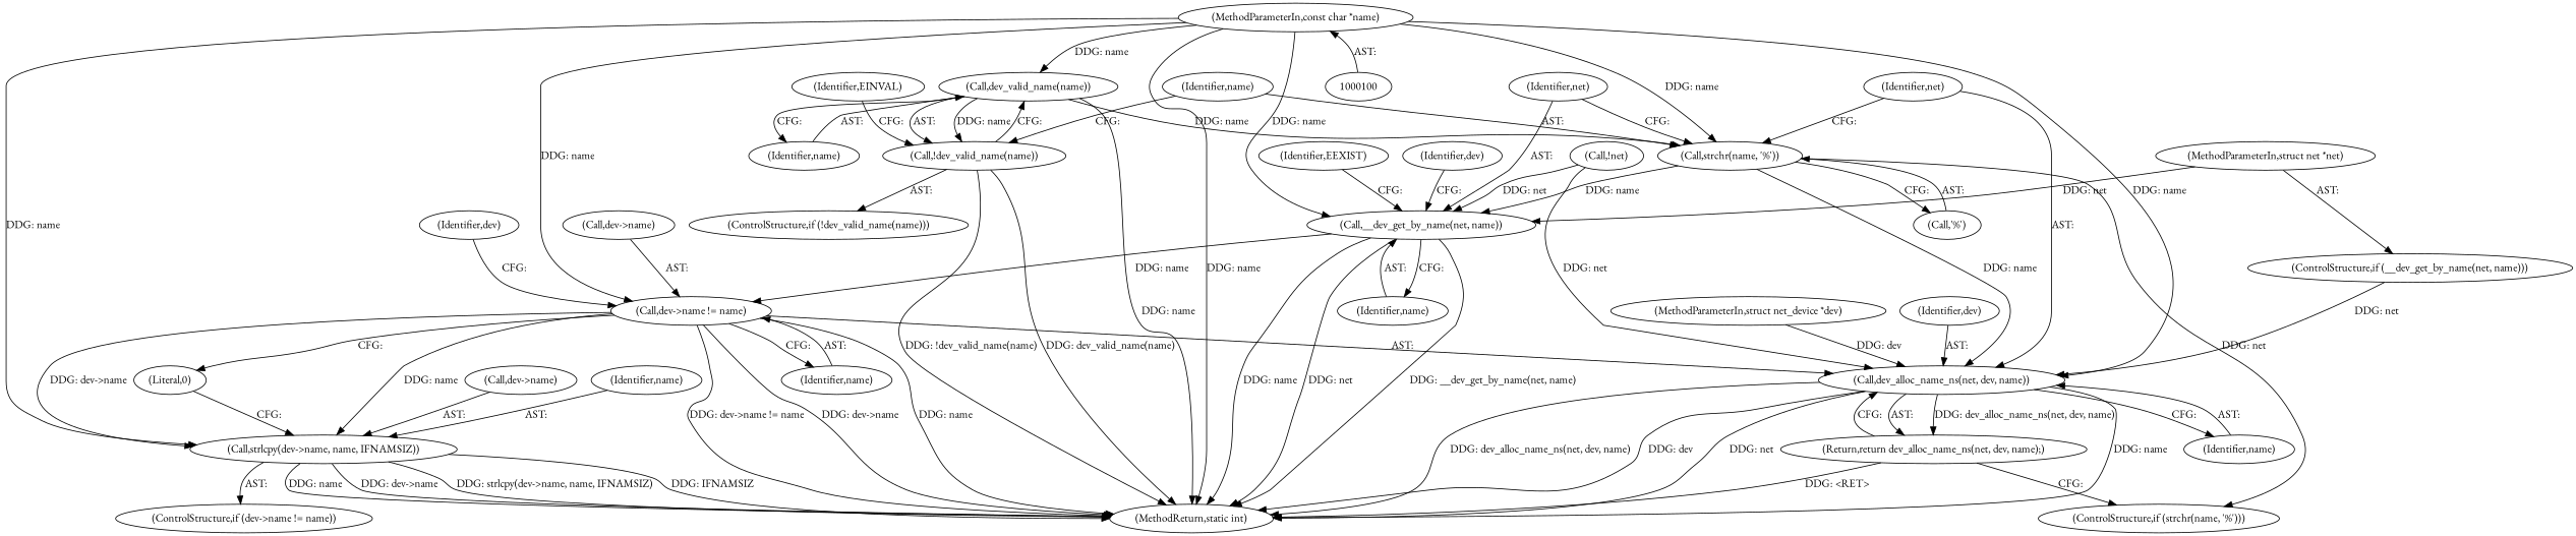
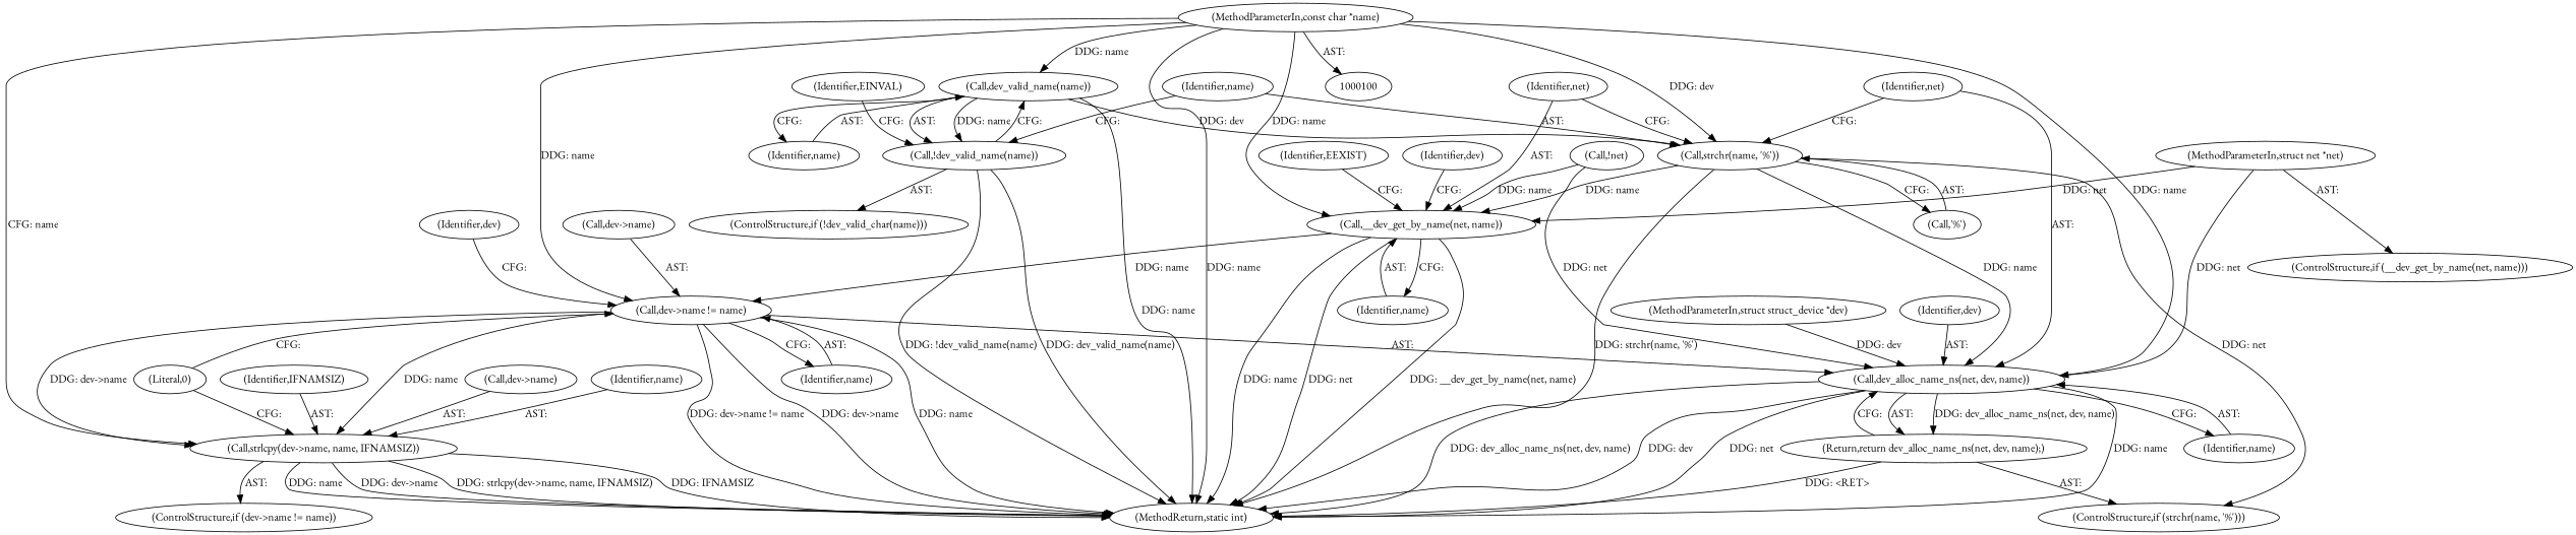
  digraph {
    fontname="EB Garamond"
    node [fontname="EB Garamond"]
    edge [fontname="EB Garamond"]
    n1 [label="(Call,dev_valid_name(name))"]
    n2 [label="(Call,!dev_valid_name(name))"]
    n3 [label="(Call,strchr(name, '%'))"]
    n4 [label="(MethodReturn,static int)"]
    n5 [label="(Identifier,name)"]
-   n6 [label="(ControlStructure,if (!dev_valid_name(name)))"]
+   n6 [label="(ControlStructure,if (!dev_valid_char(name)))"]
    n7 [label="(Call,dev_alloc_name_ns(net, dev, name))"]
    n8 [label="(Call,__dev_get_by_name(net, name))"]
    n9 [label="(Call,'%')"]
    n10 [label="(ControlStructure,if (strchr(name, '%')))"]
    n11 [label="(MethodParameterIn,const char *name)"]
    n12 [label="(Call,dev->name != name)"]
    n13 [label="(Call,strlcpy(dev->name, name, IFNAMSIZ))"]
    1000100
    n15 [label="(Return,return dev_alloc_name_ns(net, dev, name);)"]
    n16 [label="(Identifier,name)"]
    n17 [label="(Identifier,name)"]
    n18 [label="(Identifier,name)"]
    n19 [label="(ControlStructure,if (dev->name != name))"]
    n20 [label="(ControlStructure,if (__dev_get_by_name(net, name)))"]
+   n21 [label="(Identifier,IFNAMSIZ)"]
    n22 [label="(Identifier,EINVAL)"]
    n23 [label="(Identifier,EEXIST)"]
    n24 [label="(Identifier,net)"]
-   n25 [label="(MethodParameterIn,struct net_device *dev)"]
+   n25 [label="(MethodParameterIn,struct struct_device *dev)"]
    n26 [label="(Identifier,dev)"]
    n27 [label="(Call,!net)"]
    n28 [label="(Call,dev->name)"]
    n29 [label="(Call,dev->name)"]
    n30 [label="(MethodParameterIn,struct net *net)"]
    n31 [label="(Identifier,name)"]
    n32 [label="(Identifier,dev)"]
    n33 [label="(Identifier,net)"]
    n34 [label="(Literal,0)"]
    n35 [label="(Identifier,dev)"]
    n36 [label="(Identifier,name)"]
    n1 -> n2 [label="AST: "]
    n1 -> n2 [label="DDG: name"]
-   n1 -> n3 [label="DDG: name"]
+   n1 -> n3 [label="DDG: dev"]
    n1 -> n4 [label="DDG: name"]
    n1 -> n5 [label="CFG: "]
    n2 -> n1 [label="CFG: "]
    n2 -> n4 [label="DDG: dev_valid_name(name)"]
    n2 -> n4 [label="DDG: !dev_valid_name(name)"]
    n2 -> n6 [label="AST: "]
+   n3 -> n4 [label="DDG: strchr(name, '%')"]
    n3 -> n7 [label="DDG: name"]
    n3 -> n8 [label="DDG: name"]
    n3 -> n9 [label="CFG: "]
    n3 -> n10 [label="DDG: net"]
    n5 -> n1 [label="AST: "]
    n7 -> n4 [label="DDG: net"]
    n7 -> n4 [label="DDG: name"]
    n7 -> n4 [label="DDG: dev_alloc_name_ns(net, dev, name)"]
    n7 -> n4 [label="DDG: dev"]
    n7 -> n15 [label="AST: "]
    n7 -> n15 [label="DDG: dev_alloc_name_ns(net, dev, name)"]
    n7 -> n16 [label="CFG: "]
    n8 -> n4 [label="DDG: net"]
    n8 -> n4 [label="DDG: __dev_get_by_name(net, name)"]
    n8 -> n4 [label="DDG: name"]
    n8 -> n12 [label="DDG: name"]
    n8 -> n17 [label="CFG: "]
    n9 -> n3 [label="AST: "]
    n11 -> n1 [label="DDG: name"]
-   n11 -> n3 [label="DDG: name"]
+   n11 -> n3 [label="DDG: dev"]
    n11 -> n4 [label="DDG: name"]
    n11 -> n7 [label="DDG: name"]
    n11 -> n8 [label="DDG: name"]
    n11 -> n12 [label="DDG: name"]
-   n11 -> n13 [label="DDG: name"]
-   1000100 -> n11 [label="AST: "]
+   n11 -> n13 [label="CFG: name"]
+   n11 -> 1000100 [label="AST: "]
    n12 -> n4 [label="DDG: dev->name != name"]
    n12 -> n4 [label="DDG: dev->name"]
    n12 -> n4 [label="DDG: name"]
    n12 -> n7 [label="AST: "]
    n12 -> n13 [label="DDG: dev->name"]
    n12 -> n13 [label="DDG: name"]
    n12 -> n18 [label="CFG: "]
    n13 -> n4 [label="DDG: dev->name"]
    n13 -> n4 [label="DDG: strlcpy(dev->name, name, IFNAMSIZ)"]
    n13 -> n4 [label="DDG: IFNAMSIZ"]
    n13 -> n4 [label="DDG: name"]
    n13 -> n19 [label="AST: "]
    n15 -> n4 [label="DDG: <RET>"]
    n15 -> n7 [label="CFG: "]
-   n15 -> n10 [label="CFG: "]
+   n15 -> n10 [label="AST: "]
    n16 -> n7 [label="AST: "]
    n17 -> n8 [label="AST: "]
    n18 -> n12 [label="AST: "]
+   n21 -> n13 [label="AST: "]
    n22 -> n2 [label="CFG: "]
    n23 -> n8 [label="CFG: "]
    n24 -> n3 [label="CFG: "]
    n24 -> n8 [label="AST: "]
    n25 -> n7 [label="DDG: dev"]
    n26 -> n12 [label="CFG: "]
    n27 -> n7 [label="DDG: net"]
-   n27 -> n8 [label="DDG: net"]
+   n27 -> n8 [label="DDG: name"]
    n28 -> n13 [label="AST: "]
    n29 -> n12 [label="AST: "]
-   n20 -> n7 [label="DDG: net"]
+   n30 -> n7 [label="DDG: net"]
    n30 -> n8 [label="DDG: net"]
    n30 -> n20 [label="AST: "]
    n31 -> n2 [label="CFG: "]
    n31 -> n3 [label="AST: "]
    n32 -> n7 [label="AST: "]
    n33 -> n3 [label="CFG: "]
    n33 -> n7 [label="AST: "]
-   n12 -> n34 [label="CFG: "]
+   n34 -> n12 [label="CFG: "]
    n34 -> n13 [label="CFG: "]
    n35 -> n8 [label="CFG: "]
    n36 -> n13 [label="AST: "]
  }
